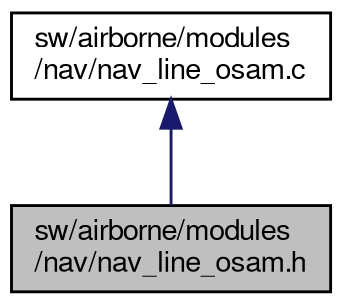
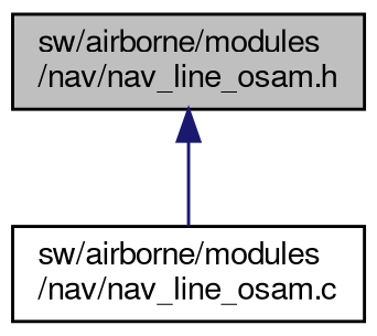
  digraph {
    node [color=black fontname=FreeSans fontsize=10 shape=record style=filled]
    n1 [fillcolor=grey75 fontcolor=black height=0.2 label="sw/airborne/modules\l/nav/nav_line_osam.h" width=0.4]
    n2 [fillcolor=white height=0.2 label="sw/airborne/modules\l/nav/nav_line_osam.c" width=0.4]
-   n2 -> n1 [color=midnightblue dir=back fontname=FreeSans fontsize=10 labelfontname=FreeSans labelfontsize=10 style=solid]
+   n1 -> n2 [color=midnightblue dir=back fontname=FreeSans fontsize=10 labelfontname=FreeSans labelfontsize=10 style=solid]
  }
